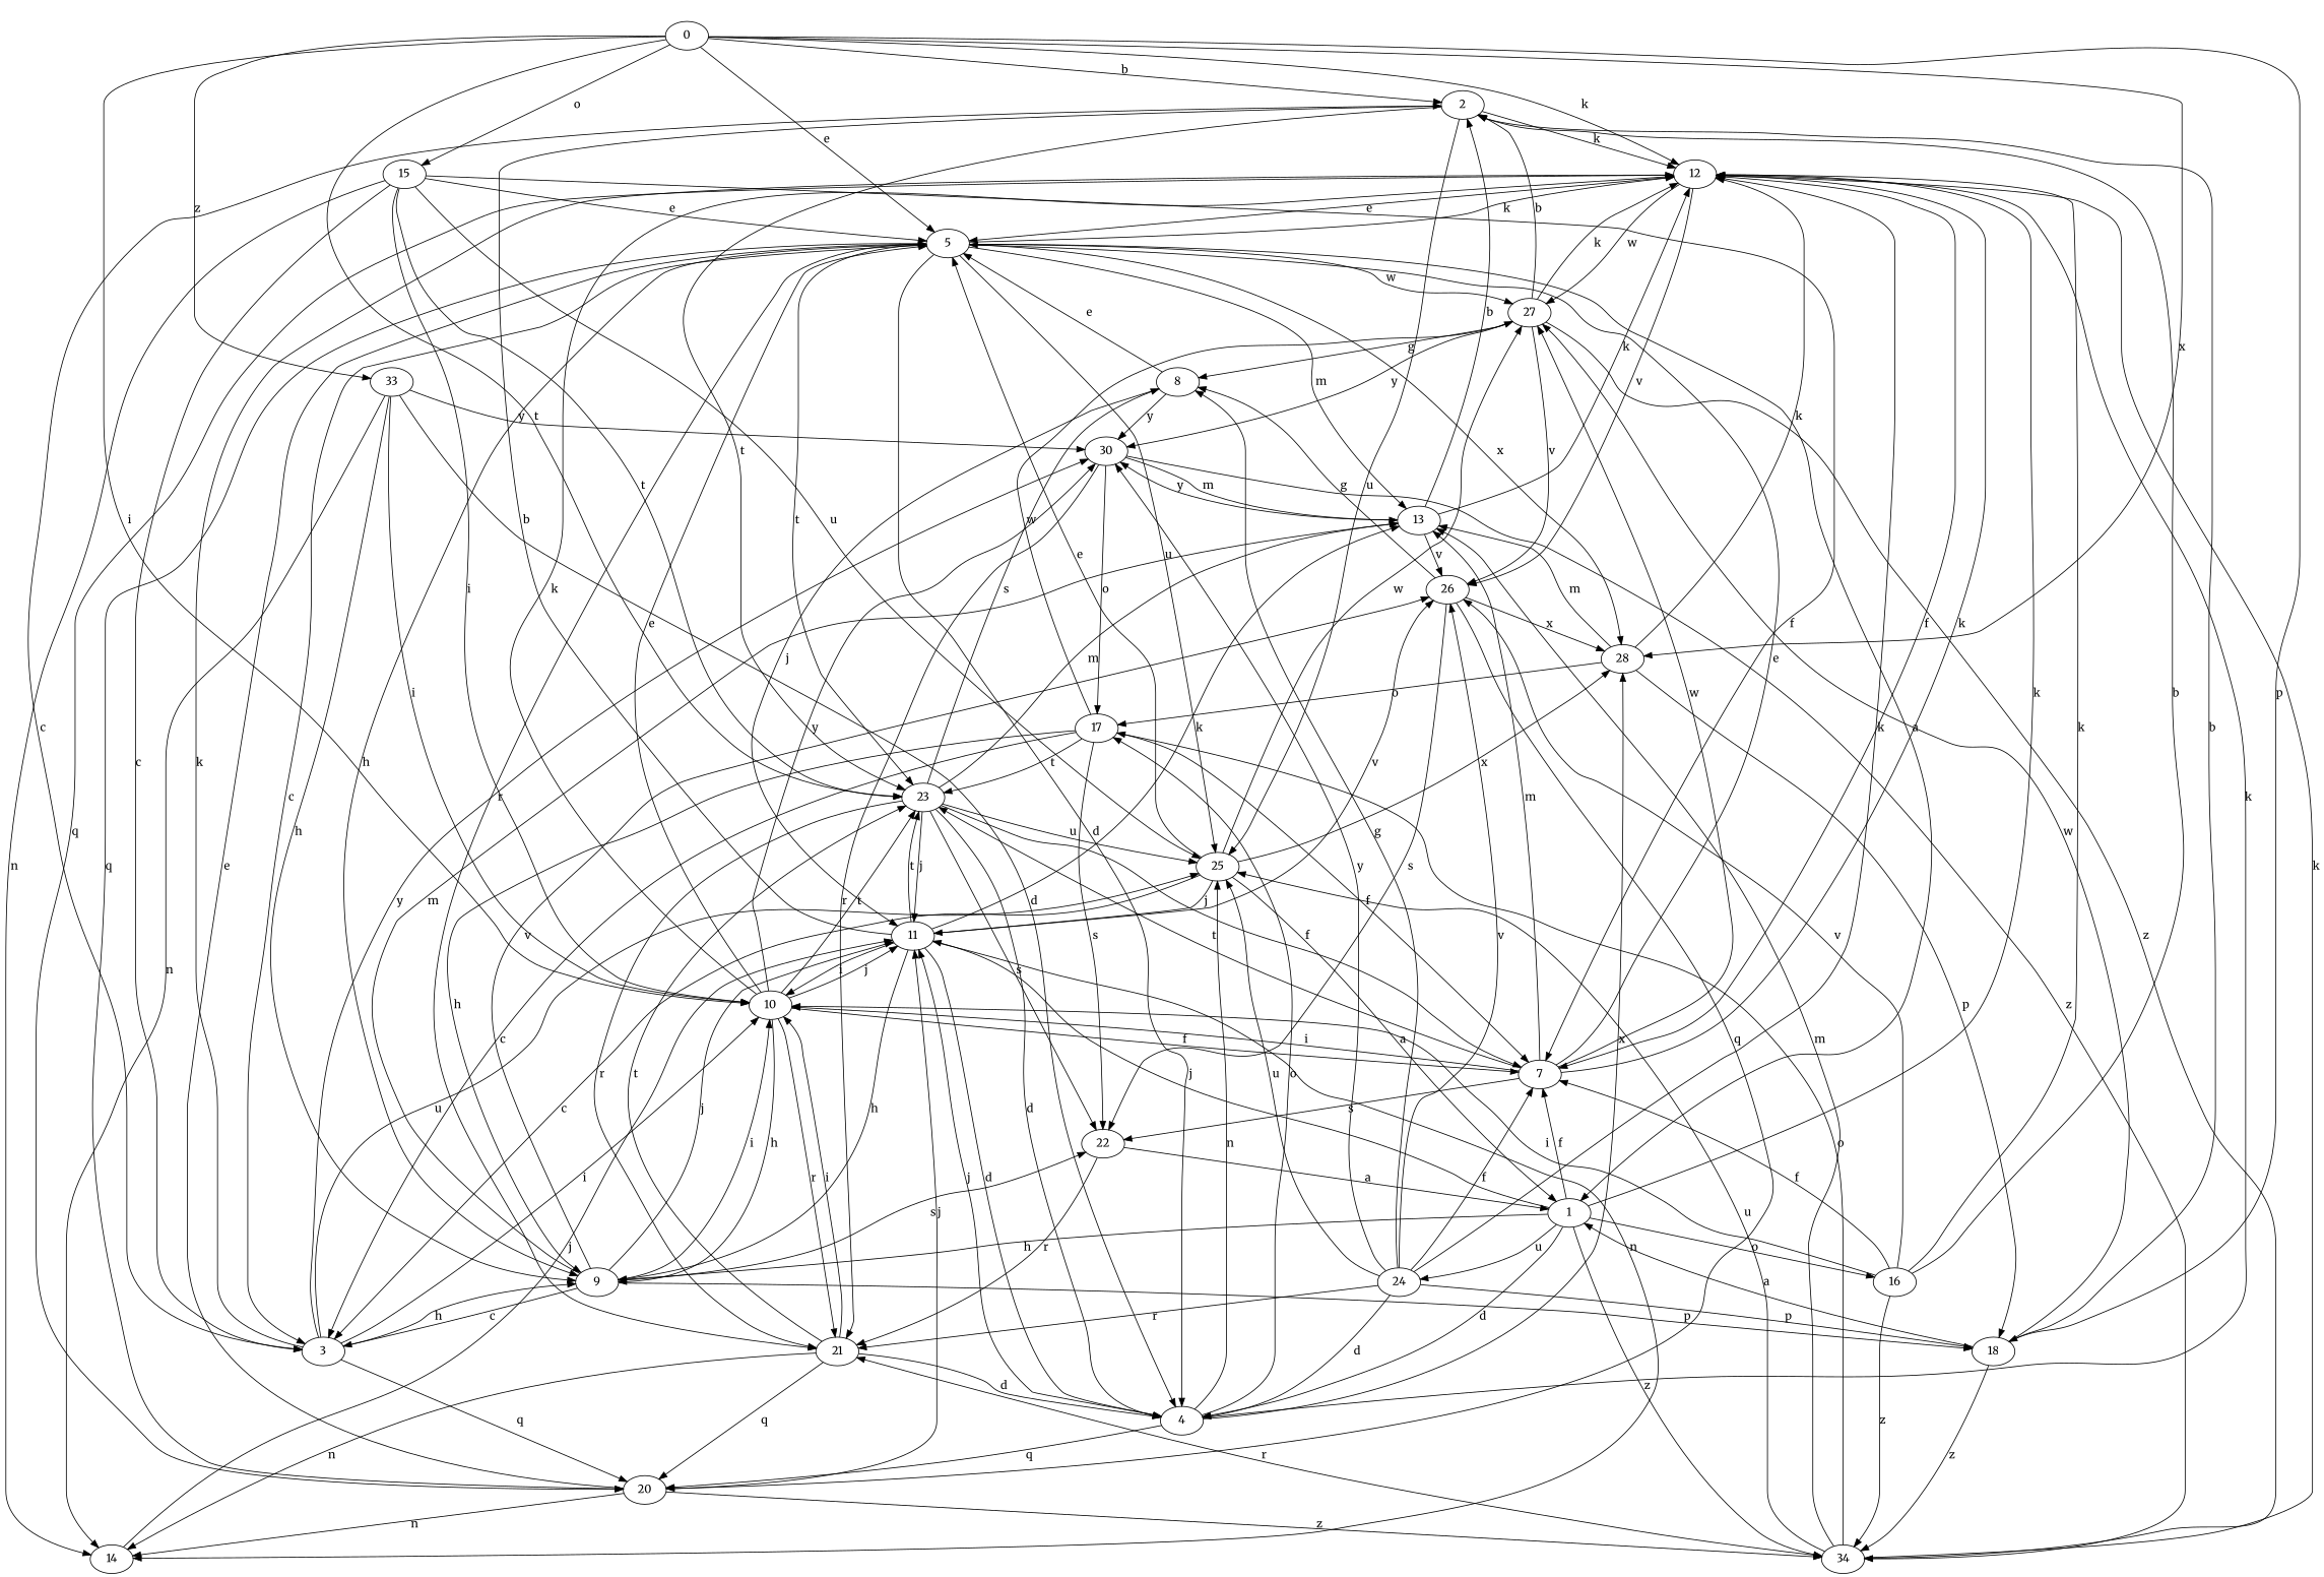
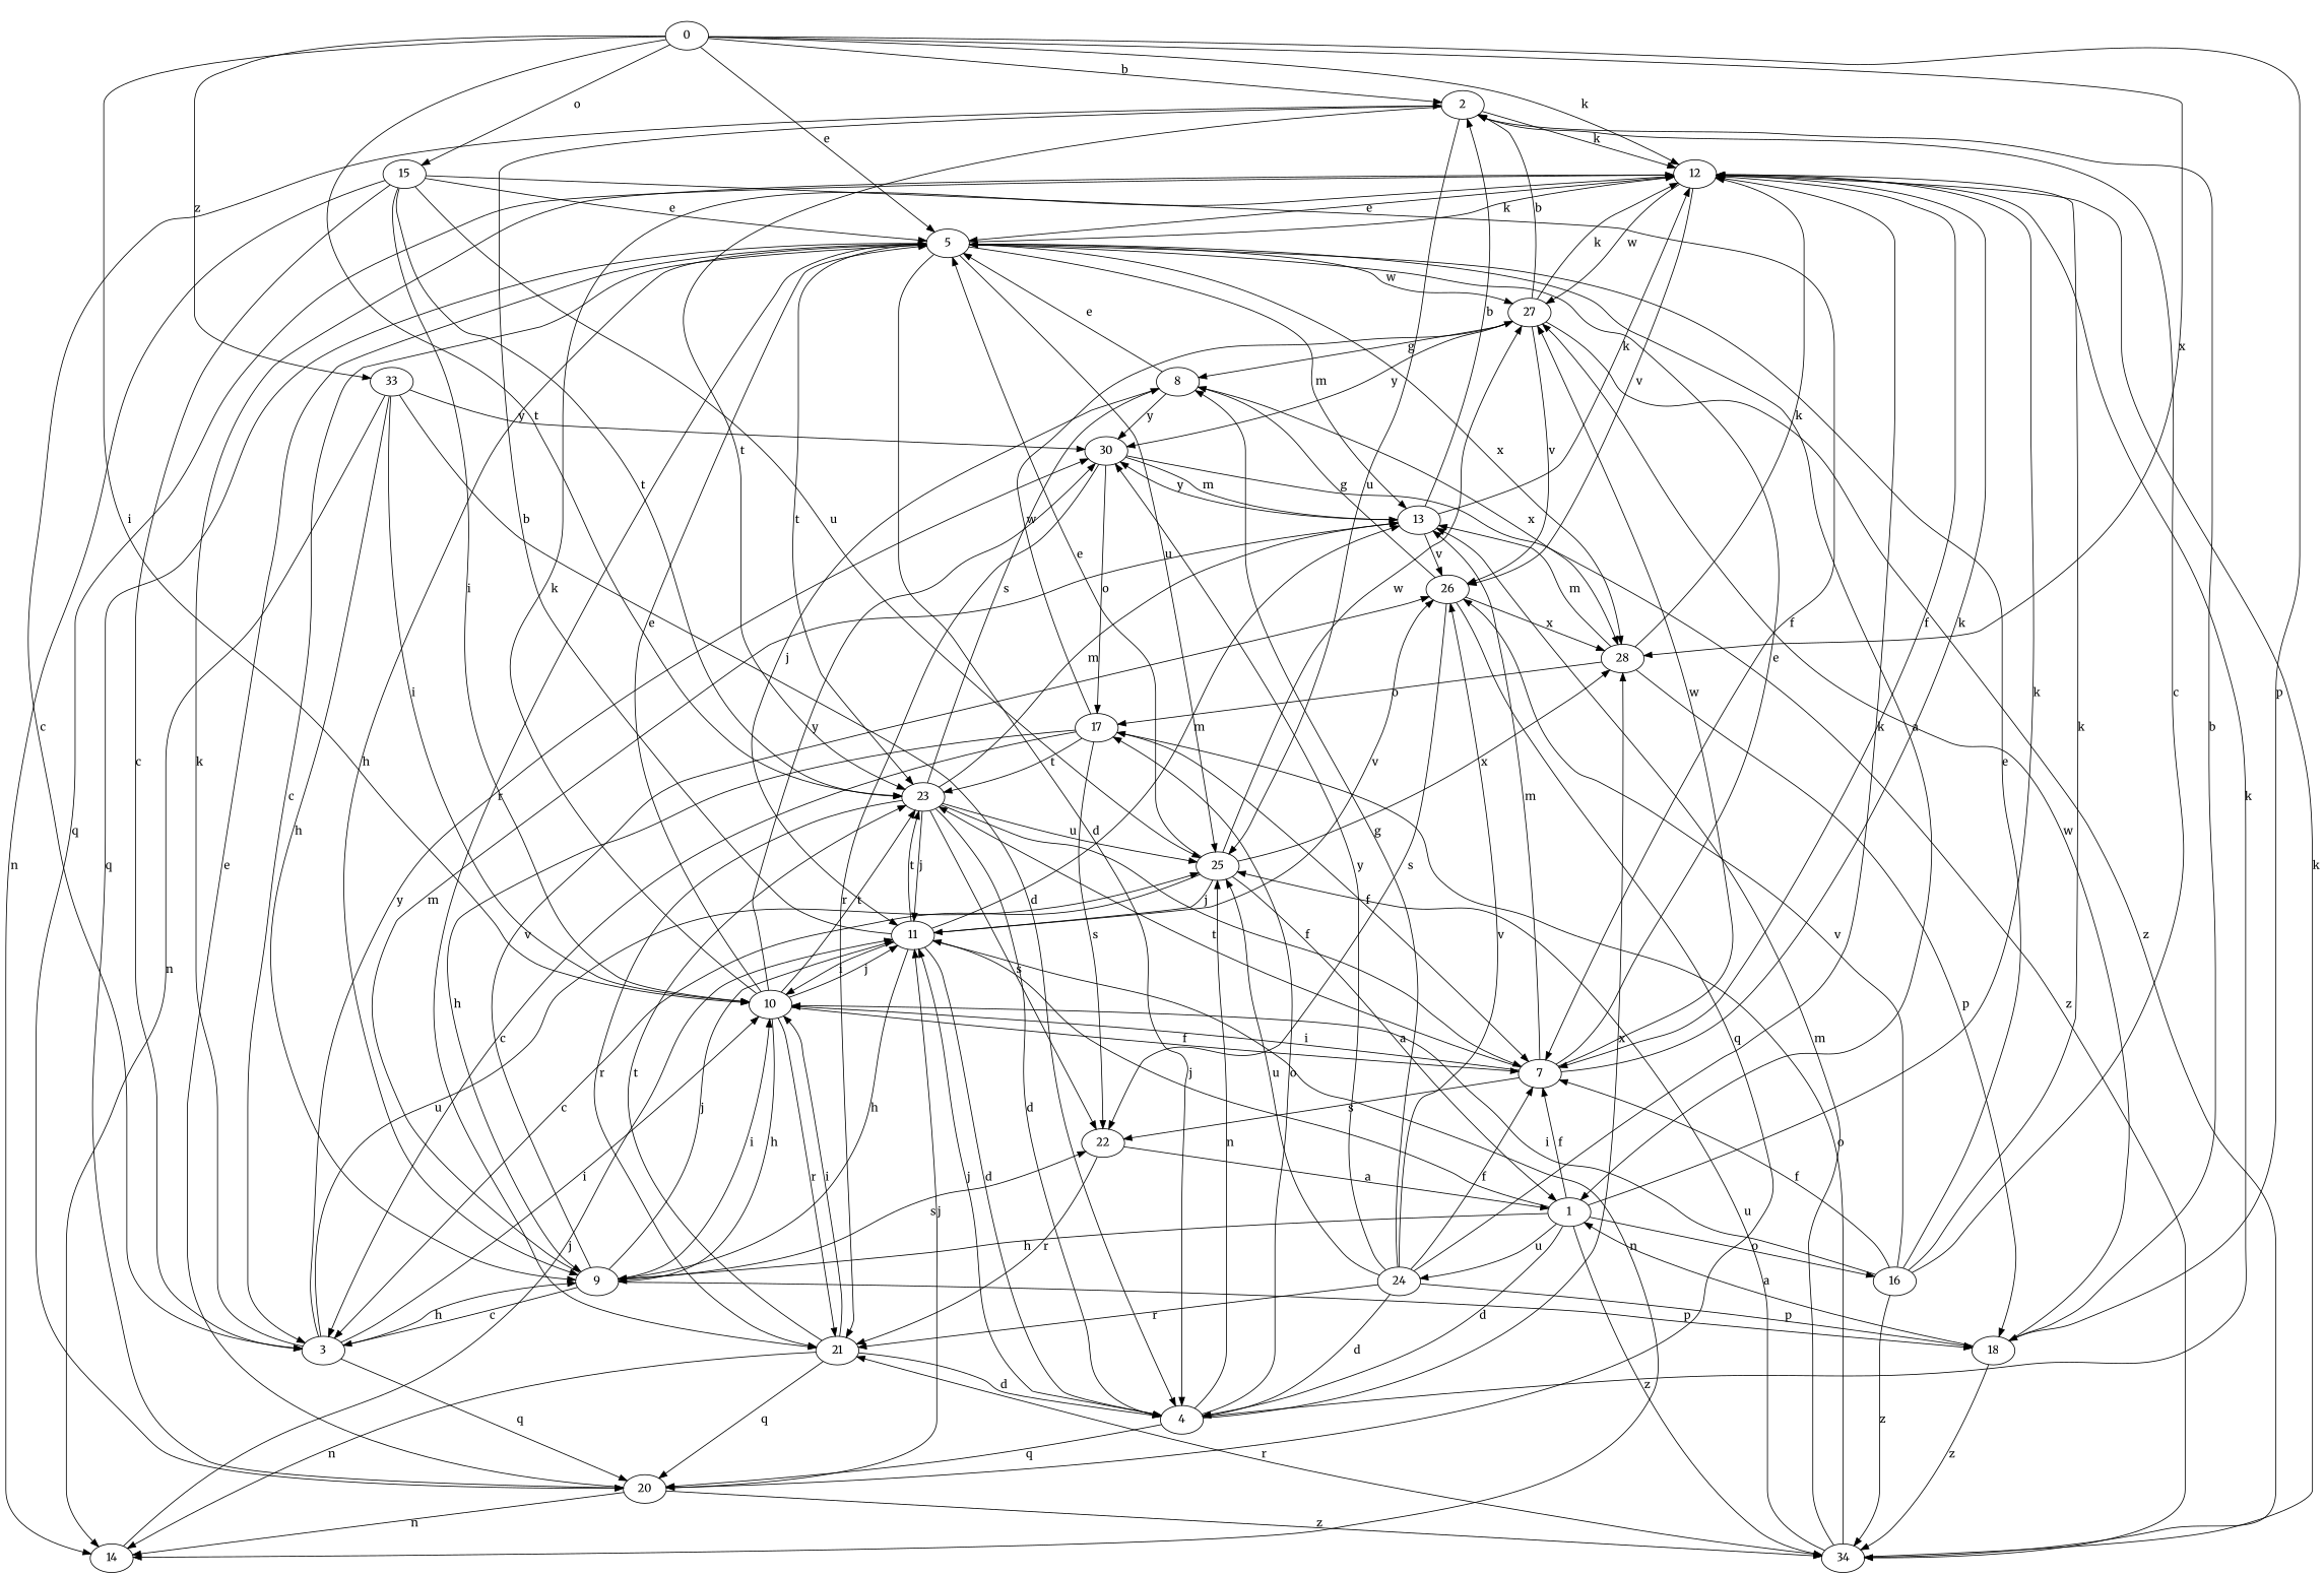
  strict digraph {
    fontname=Merriweather
    node [fontname=Merriweather]
    edge [fontname=Merriweather]
    0
    2
    5
    10
    12
    15
    18
    23
    28
    33
    3
    25
    1
    4
    9
    20
    13
    21
    27
    7
    11
    30
    26
    14
    34
    22
    8
    17
    16
    24
    0 -> 2 [label=b]
    0 -> 5 [label=e]
    0 -> 10 [label=i]
    0 -> 12 [label=k]
    0 -> 15 [label=o]
    0 -> 18 [label=p]
    0 -> 23 [label=t]
    0 -> 28 [label=x]
    0 -> 33 [label=z]
    2 -> 12 [label=k]
    2 -> 23 [label=t]
    2 -> 3 [label=c]
    2 -> 25 [label=u]
    5 -> 12 [label=k]
    5 -> 23 [label=t]
    5 -> 28 [label=x]
    5 -> 3 [label=c]
    5 -> 25 [label=u]
    5 -> 1 [label=a]
    5 -> 4 [label=d]
    5 -> 9 [label=h]
    5 -> 20 [label=q]
    5 -> 13 [label=m]
    5 -> 21 [label=r]
    5 -> 27 [label=w]
    10 -> 5 [label=e]
    10 -> 12 [label=k]
    10 -> 23 [label=t]
    10 -> 9 [label=h]
    10 -> 21 [label=r]
    10 -> 7 [label=f]
    10 -> 11 [label=j]
    10 -> 30 [label=y]
    12 -> 5 [label=e]
    12 -> 20 [label=q]
    12 -> 27 [label=w]
    12 -> 7 [label=f]
    12 -> 26 [label=v]
    15 -> 5 [label=e]
    15 -> 10 [label=i]
    15 -> 23 [label=t]
    15 -> 3 [label=c]
    15 -> 25 [label=u]
    15 -> 7 [label=f]
    15 -> 14 [label=n]
    18 -> 2 [label=b]
    18 -> 1 [label=a]
    18 -> 27 [label=w]
    18 -> 34 [label=z]
    23 -> 25 [label=u]
    23 -> 4 [label=d]
    23 -> 13 [label=m]
    23 -> 21 [label=r]
    23 -> 7 [label=f]
    23 -> 11 [label=j]
    23 -> 22 [label=s]
    23 -> 8 [label=s]
    28 -> 12 [label=k]
    28 -> 18 [label=p]
    28 -> 13 [label=m]
    28 -> 17 [label=o]
    33 -> 10 [label=i]
    33 -> 4 [label=d]
    33 -> 9 [label=h]
    33 -> 30 [label=y]
    33 -> 14 [label=n]
    3 -> 10 [label=i]
    3 -> 12 [label=k]
    3 -> 25 [label=u]
    3 -> 9 [label=h]
    3 -> 20 [label=q]
    3 -> 30 [label=y]
    25 -> 5 [label=e]
    25 -> 28 [label=x]
    25 -> 3 [label=c]
    25 -> 1 [label=a]
    25 -> 27 [label=w]
    25 -> 11 [label=j]
    1 -> 12 [label=k]
    1 -> 4 [label=d]
    1 -> 9 [label=h]
    1 -> 7 [label=f]
    1 -> 11 [label=j]
    1 -> 34 [label=z]
    1 -> 16 [label=o]
    1 -> 24 [label=u]
    4 -> 12 [label=k]
    4 -> 28 [label=x]
    4 -> 25 [label=n]
    4 -> 20 [label=q]
    4 -> 11 [label=j]
    4 -> 17 [label=o]
    9 -> 10 [label=i]
    9 -> 18 [label=p]
    9 -> 3 [label=c]
    9 -> 13 [label=m]
    9 -> 11 [label=j]
    9 -> 26 [label=v]
    9 -> 22 [label=s]
    20 -> 5 [label=e]
    20 -> 11 [label=j]
    20 -> 14 [label=n]
    20 -> 34 [label=z]
    13 -> 2 [label=b]
    13 -> 12 [label=k]
    13 -> 30 [label=y]
    13 -> 26 [label=v]
    21 -> 10 [label=i]
    21 -> 23 [label=t]
    21 -> 4 [label=d]
    21 -> 20 [label=q]
    21 -> 14 [label=n]
    27 -> 2 [label=b]
    27 -> 12 [label=k]
    27 -> 30 [label=y]
    27 -> 26 [label=v]
    27 -> 34 [label=z]
    27 -> 8 [label=g]
    7 -> 5 [label=e]
    7 -> 10 [label=i]
    7 -> 12 [label=k]
    7 -> 23 [label=t]
    7 -> 13 [label=m]
    7 -> 27 [label=w]
    7 -> 22 [label=s]
    11 -> 2 [label=b]
    11 -> 10 [label=i]
    11 -> 23 [label=t]
    11 -> 4 [label=d]
    11 -> 9 [label=h]
-   11 -> 13 [label=k]
+   11 -> 13 [label=m]
    11 -> 26 [label=v]
    11 -> 14 [label=n]
    30 -> 13 [label=m]
    30 -> 21 [label=r]
    30 -> 34 [label=z]
    30 -> 17 [label=o]
    26 -> 28 [label=x]
    26 -> 20 [label=q]
    26 -> 22 [label=s]
    26 -> 8 [label=g]
    14 -> 11 [label=j]
    34 -> 12 [label=k]
    34 -> 25 [label=u]
    34 -> 13 [label=m]
    34 -> 21 [label=r]
    34 -> 17 [label=o]
    22 -> 1 [label=a]
    22 -> 21 [label=r]
    8 -> 5 [label=e]
+   8 -> 28 [label=x]
    8 -> 11 [label=j]
    8 -> 30 [label=y]
    17 -> 23 [label=t]
    17 -> 3 [label=c]
    17 -> 9 [label=h]
    17 -> 27 [label=w]
    17 -> 7 [label=f]
    17 -> 22 [label=s]
-   16 -> 2 [label=b]
+   16 -> 2 [label=c]
+   16 -> 5 [label=e]
    16 -> 10 [label=i]
    16 -> 12 [label=k]
    16 -> 7 [label=f]
    16 -> 26 [label=v]
    16 -> 34 [label=z]
    24 -> 12 [label=k]
    24 -> 18 [label=p]
    24 -> 25 [label=u]
    24 -> 4 [label=d]
    24 -> 21 [label=r]
    24 -> 7 [label=f]
    24 -> 30 [label=y]
    24 -> 26 [label=v]
    24 -> 8 [label=g]
  }
